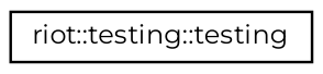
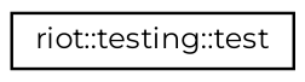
  digraph {
    rankdir=LR
    fontname=Montserrat
-   n1 [color=black fillcolor=white fontname=Montserrat fontsize=10 height=0.2 label="riot::testing::testing" shape=record style=filled width=0.4]
+   n1 [color=black fillcolor=white fontname=Montserrat fontsize=10 height=0.2 label="riot::testing::test" shape=record style=filled width=0.4]
  }
